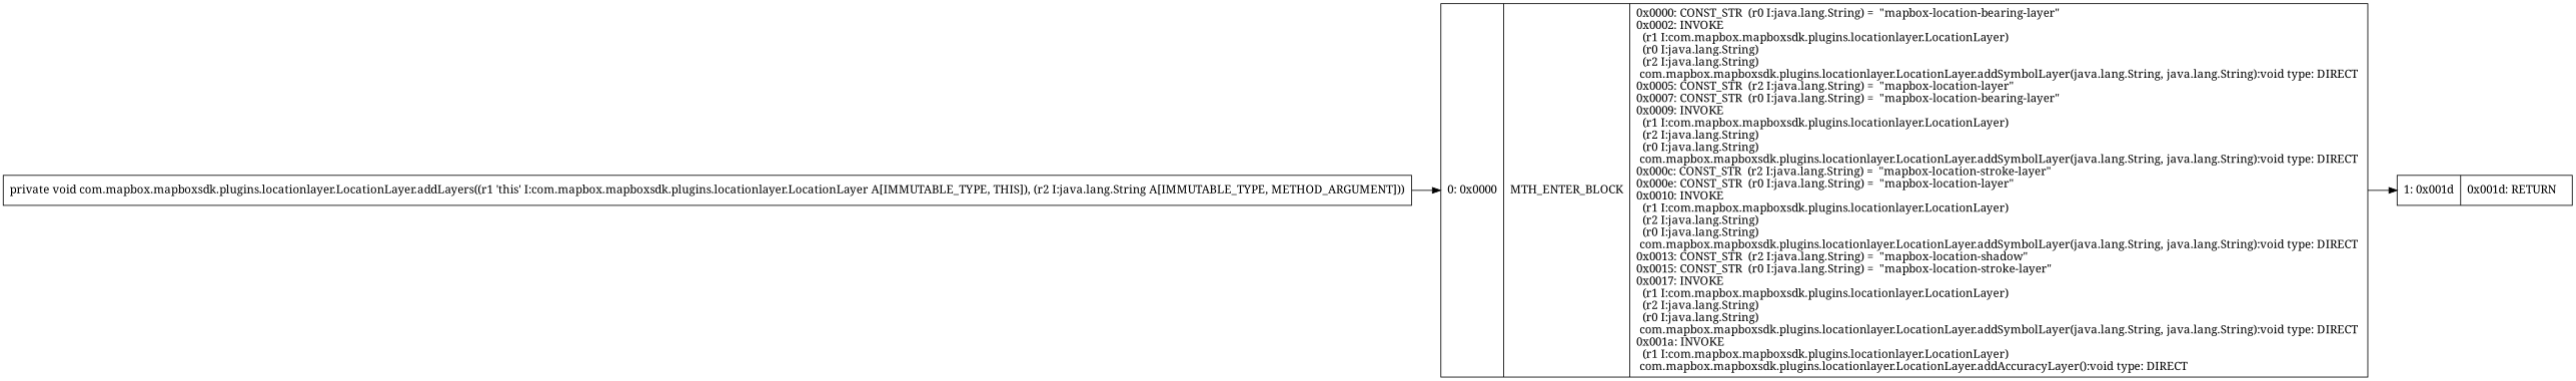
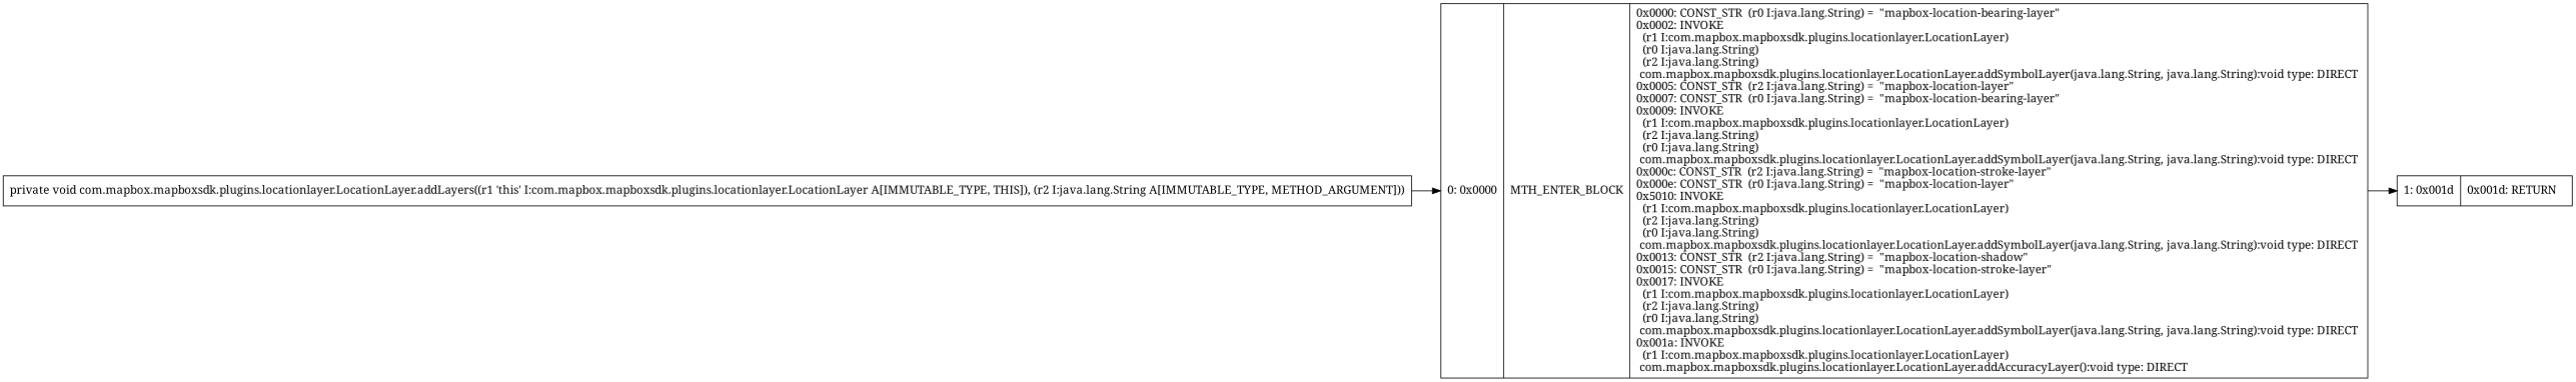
  digraph {
    rankdir=LR
    fontname="Noto Serif"
    node [shape=record fontname="Noto Serif"]
    edge [fontname="Noto Serif"]
-   n1 [label="{0\:\ 0x0000|MTH_ENTER_BLOCK\l|0x0000: CONST_STR  (r0 I:java.lang.String) =  \"mapbox\-location\-bearing\-layer\" \l0x0002: INVOKE  \l  (r1 I:com.mapbox.mapboxsdk.plugins.locationlayer.LocationLayer)\l  (r0 I:java.lang.String)\l  (r2 I:java.lang.String)\l com.mapbox.mapboxsdk.plugins.locationlayer.LocationLayer.addSymbolLayer(java.lang.String, java.lang.String):void type: DIRECT \l0x0005: CONST_STR  (r2 I:java.lang.String) =  \"mapbox\-location\-layer\" \l0x0007: CONST_STR  (r0 I:java.lang.String) =  \"mapbox\-location\-bearing\-layer\" \l0x0009: INVOKE  \l  (r1 I:com.mapbox.mapboxsdk.plugins.locationlayer.LocationLayer)\l  (r2 I:java.lang.String)\l  (r0 I:java.lang.String)\l com.mapbox.mapboxsdk.plugins.locationlayer.LocationLayer.addSymbolLayer(java.lang.String, java.lang.String):void type: DIRECT \l0x000c: CONST_STR  (r2 I:java.lang.String) =  \"mapbox\-location\-stroke\-layer\" \l0x000e: CONST_STR  (r0 I:java.lang.String) =  \"mapbox\-location\-layer\" \l0x0010: INVOKE  \l  (r1 I:com.mapbox.mapboxsdk.plugins.locationlayer.LocationLayer)\l  (r2 I:java.lang.String)\l  (r0 I:java.lang.String)\l com.mapbox.mapboxsdk.plugins.locationlayer.LocationLayer.addSymbolLayer(java.lang.String, java.lang.String):void type: DIRECT \l0x0013: CONST_STR  (r2 I:java.lang.String) =  \"mapbox\-location\-shadow\" \l0x0015: CONST_STR  (r0 I:java.lang.String) =  \"mapbox\-location\-stroke\-layer\" \l0x0017: INVOKE  \l  (r1 I:com.mapbox.mapboxsdk.plugins.locationlayer.LocationLayer)\l  (r2 I:java.lang.String)\l  (r0 I:java.lang.String)\l com.mapbox.mapboxsdk.plugins.locationlayer.LocationLayer.addSymbolLayer(java.lang.String, java.lang.String):void type: DIRECT \l0x001a: INVOKE  \l  (r1 I:com.mapbox.mapboxsdk.plugins.locationlayer.LocationLayer)\l com.mapbox.mapboxsdk.plugins.locationlayer.LocationLayer.addAccuracyLayer():void type: DIRECT \l}"]
+   n1 [label="{0\:\ 0x0000|MTH_ENTER_BLOCK\l|0x0000: CONST_STR  (r0 I:java.lang.String) =  \"mapbox\-location\-bearing\-layer\" \l0x0002: INVOKE  \l  (r1 I:com.mapbox.mapboxsdk.plugins.locationlayer.LocationLayer)\l  (r0 I:java.lang.String)\l  (r2 I:java.lang.String)\l com.mapbox.mapboxsdk.plugins.locationlayer.LocationLayer.addSymbolLayer(java.lang.String, java.lang.String):void type: DIRECT \l0x0005: CONST_STR  (r2 I:java.lang.String) =  \"mapbox\-location\-layer\" \l0x0007: CONST_STR  (r0 I:java.lang.String) =  \"mapbox\-location\-bearing\-layer\" \l0x0009: INVOKE  \l  (r1 I:com.mapbox.mapboxsdk.plugins.locationlayer.LocationLayer)\l  (r2 I:java.lang.String)\l  (r0 I:java.lang.String)\l com.mapbox.mapboxsdk.plugins.locationlayer.LocationLayer.addSymbolLayer(java.lang.String, java.lang.String):void type: DIRECT \l0x000c: CONST_STR  (r2 I:java.lang.String) =  \"mapbox\-location\-stroke\-layer\" \l0x000e: CONST_STR  (r0 I:java.lang.String) =  \"mapbox\-location\-layer\" \l0x5010: INVOKE  \l  (r1 I:com.mapbox.mapboxsdk.plugins.locationlayer.LocationLayer)\l  (r2 I:java.lang.String)\l  (r0 I:java.lang.String)\l com.mapbox.mapboxsdk.plugins.locationlayer.LocationLayer.addSymbolLayer(java.lang.String, java.lang.String):void type: DIRECT \l0x0013: CONST_STR  (r2 I:java.lang.String) =  \"mapbox\-location\-shadow\" \l0x0015: CONST_STR  (r0 I:java.lang.String) =  \"mapbox\-location\-stroke\-layer\" \l0x0017: INVOKE  \l  (r1 I:com.mapbox.mapboxsdk.plugins.locationlayer.LocationLayer)\l  (r2 I:java.lang.String)\l  (r0 I:java.lang.String)\l com.mapbox.mapboxsdk.plugins.locationlayer.LocationLayer.addSymbolLayer(java.lang.String, java.lang.String):void type: DIRECT \l0x001a: INVOKE  \l  (r1 I:com.mapbox.mapboxsdk.plugins.locationlayer.LocationLayer)\l com.mapbox.mapboxsdk.plugins.locationlayer.LocationLayer.addAccuracyLayer():void type: DIRECT \l}"]
    n2 [label="{1\:\ 0x001d|0x001d: RETURN   \l}"]
    n3 [label="{private void com.mapbox.mapboxsdk.plugins.locationlayer.LocationLayer.addLayers((r1 'this' I:com.mapbox.mapboxsdk.plugins.locationlayer.LocationLayer A[IMMUTABLE_TYPE, THIS]), (r2 I:java.lang.String A[IMMUTABLE_TYPE, METHOD_ARGUMENT])) }"]
    n1 -> n2
    n3 -> n1
  }
